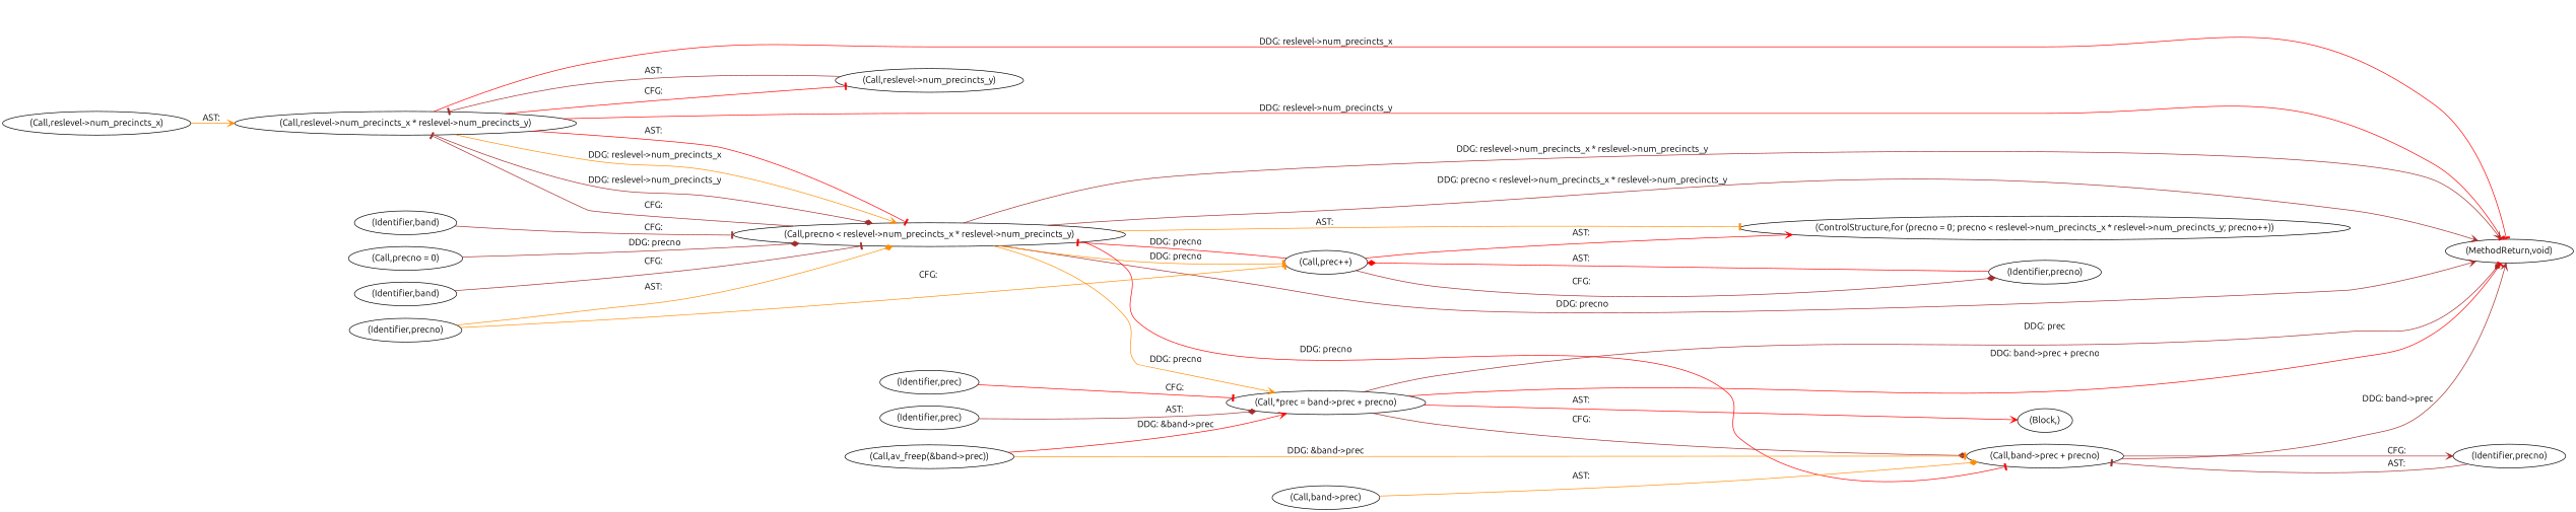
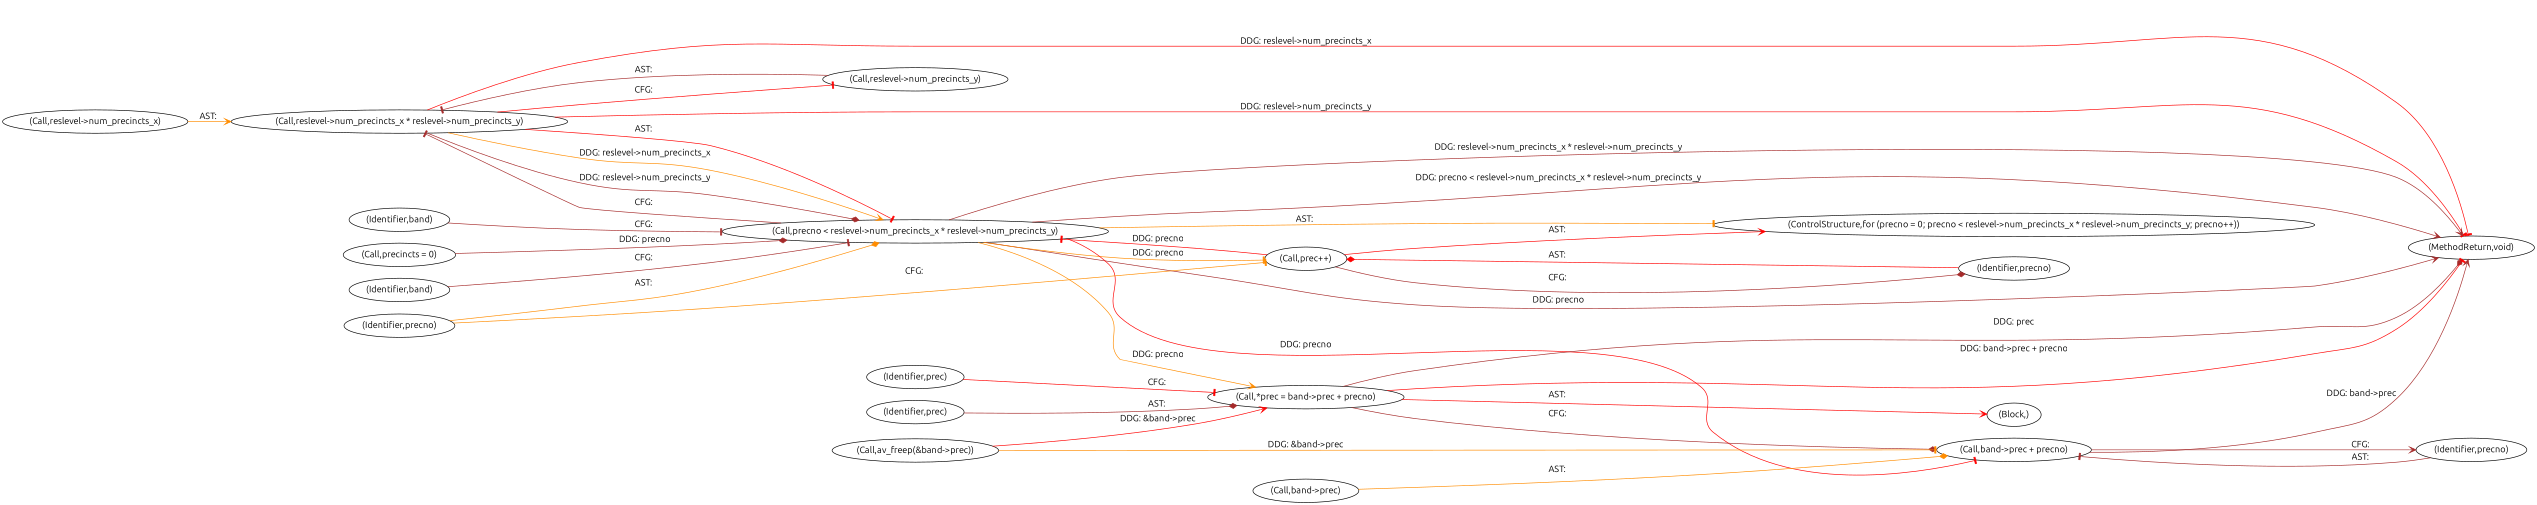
  digraph {
    fontname=Ubuntu
    rankdir=LR
    node [fontname=Ubuntu]
    edge [arrowhead=tee color=brown fontname=Ubuntu]
    n1 [label="(Call,reslevel->num_precincts_x * reslevel->num_precincts_y)"]
    n2 [label="(Call,precno < reslevel->num_precincts_x * reslevel->num_precincts_y)"]
    n3 [label="(MethodReturn,void)"]
    n4 [label="(Call,reslevel->num_precincts_y)"]
    n5 [label="(Call,prec++)"]
    n6 [label="(Call,*prec = band->prec + precno)"]
    n7 [label="(Call,band->prec + precno)"]
    n8 [label="(ControlStructure,for (precno = 0; precno < reslevel->num_precincts_x * reslevel->num_precincts_y; precno++))"]
    n9 [label="(Identifier,precno)"]
    n10 [label="(Block,)"]
    n11 [label="(Identifier,precno)"]
    n12 [label="(Identifier,band)"]
-   n13 [label="(Call,precno = 0)"]
+   n13 [label="(Call,precincts = 0)"]
    n14 [label="(Identifier,prec)"]
    n15 [label="(Identifier,precno)"]
    n16 [label="(Identifier,band)"]
    n17 [label="(Call,band->prec)"]
    n18 [label="(Identifier,prec)"]
    n19 [label="(Call,reslevel->num_precincts_x)"]
    n20 [label="(Call,av_freep(&band->prec))"]
    n1 -> n2 [color=red label="AST: "]
    n1 -> n2 [arrowhead=vee color=darkorange label="DDG: reslevel->num_precincts_x"]
    n1 -> n2 [arrowhead=diamond label="DDG: reslevel->num_precincts_y"]
    n1 -> n3 [color=red label="DDG: reslevel->num_precincts_x"]
    n1 -> n3 [color=red label="DDG: reslevel->num_precincts_y"]
    n1 -> n4 [color=red label="CFG: "]
    n2 -> n1 [label="CFG: "]
    n2 -> n3 [arrowhead=vee label="DDG: precno"]
    n2 -> n3 [arrowhead=vee label="DDG: reslevel->num_precincts_x * reslevel->num_precincts_y"]
    n2 -> n3 [arrowhead=vee label="DDG: precno < reslevel->num_precincts_x * reslevel->num_precincts_y"]
    n2 -> n5 [color=darkorange label="DDG: precno"]
    n2 -> n6 [arrowhead=vee color=darkorange label="DDG: precno"]
    n2 -> n7 [color=red label="DDG: precno"]
    n2 -> n8 [color=darkorange label="AST: "]
    n4 -> n1 [label="AST: "]
    n5 -> n2 [color=red label="DDG: precno"]
    n5 -> n8 [arrowhead=vee color=red label="AST: "]
    n5 -> n9 [arrowhead=diamond label="CFG: "]
    n6 -> n3 [arrowhead=diamond label="DDG: prec"]
    n6 -> n3 [color=red label="DDG: band->prec + precno"]
    n6 -> n7 [arrowhead=diamond label="CFG: "]
    n6 -> n10 [arrowhead=vee color=red label="AST: "]
    n7 -> n3 [arrowhead=vee label="DDG: band->prec"]
    n7 -> n11 [arrowhead=vee label="CFG: "]
    n9 -> n5 [arrowhead=diamond color=red label="AST: "]
    n11 -> n7 [label="AST: "]
    n12 -> n2 [label="CFG: "]
    n13 -> n2 [arrowhead=diamond label="DDG: precno"]
    n14 -> n6 [color=red label="CFG: "]
    n15 -> n2 [arrowhead=diamond color=darkorange label="AST: "]
    n15 -> n5 [color=darkorange label="CFG: "]
    n16 -> n2 [label="CFG: "]
    n17 -> n7 [arrowhead=diamond color=darkorange label="AST: "]
    n18 -> n6 [arrowhead=diamond label="AST: "]
    n19 -> n1 [arrowhead=vee color=darkorange label="AST: "]
    n20 -> n6 [arrowhead=vee color=red label="DDG: &band->prec"]
    n20 -> n7 [color=darkorange label="DDG: &band->prec"]
  }
